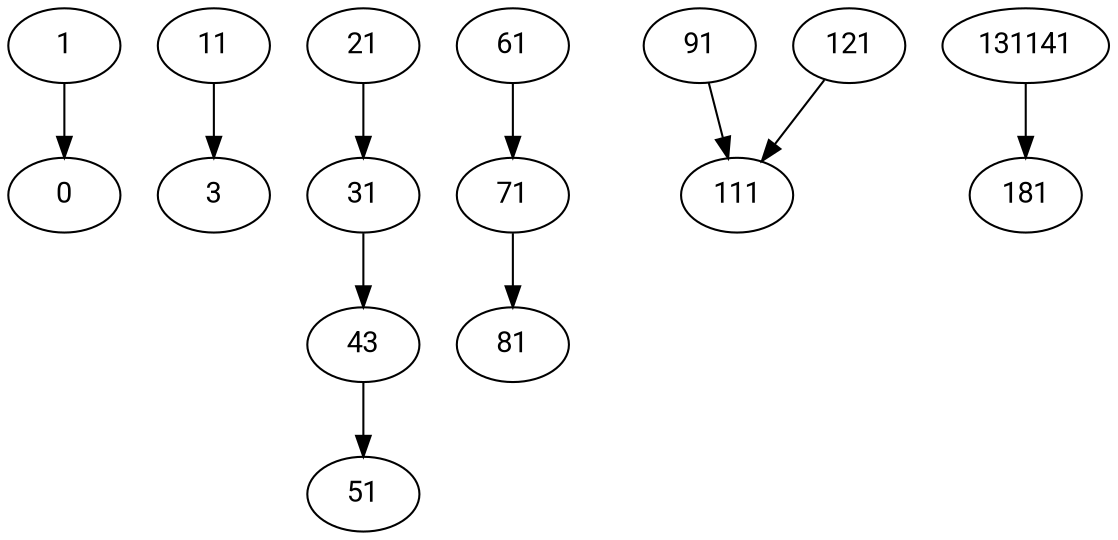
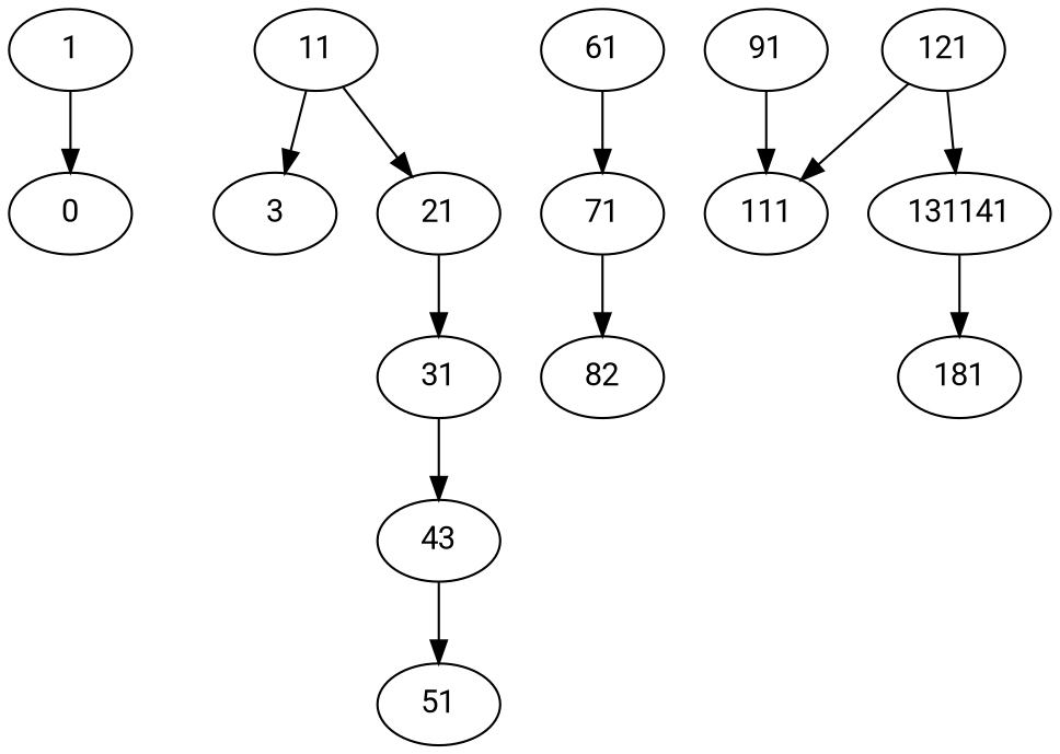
  digraph {
    fontname=Roboto
    node [fontname=Roboto]
    edge [fontname=Roboto]
    1
    0
    11
    3
    21
    31
    n7 [label=43]
    51
    61
    71
-   81
+   81 [label=82]
    91
    111
    121
    131141
    n16 [label=181]
    1 -> 0
    11 -> 3
+   11 -> 21
    21 -> 31
    31 -> n7
    n7 -> 51
    61 -> 71
    71 -> 81
    91 -> 111
    121 -> 111
+   121 -> 131141
    131141 -> n16
  }
